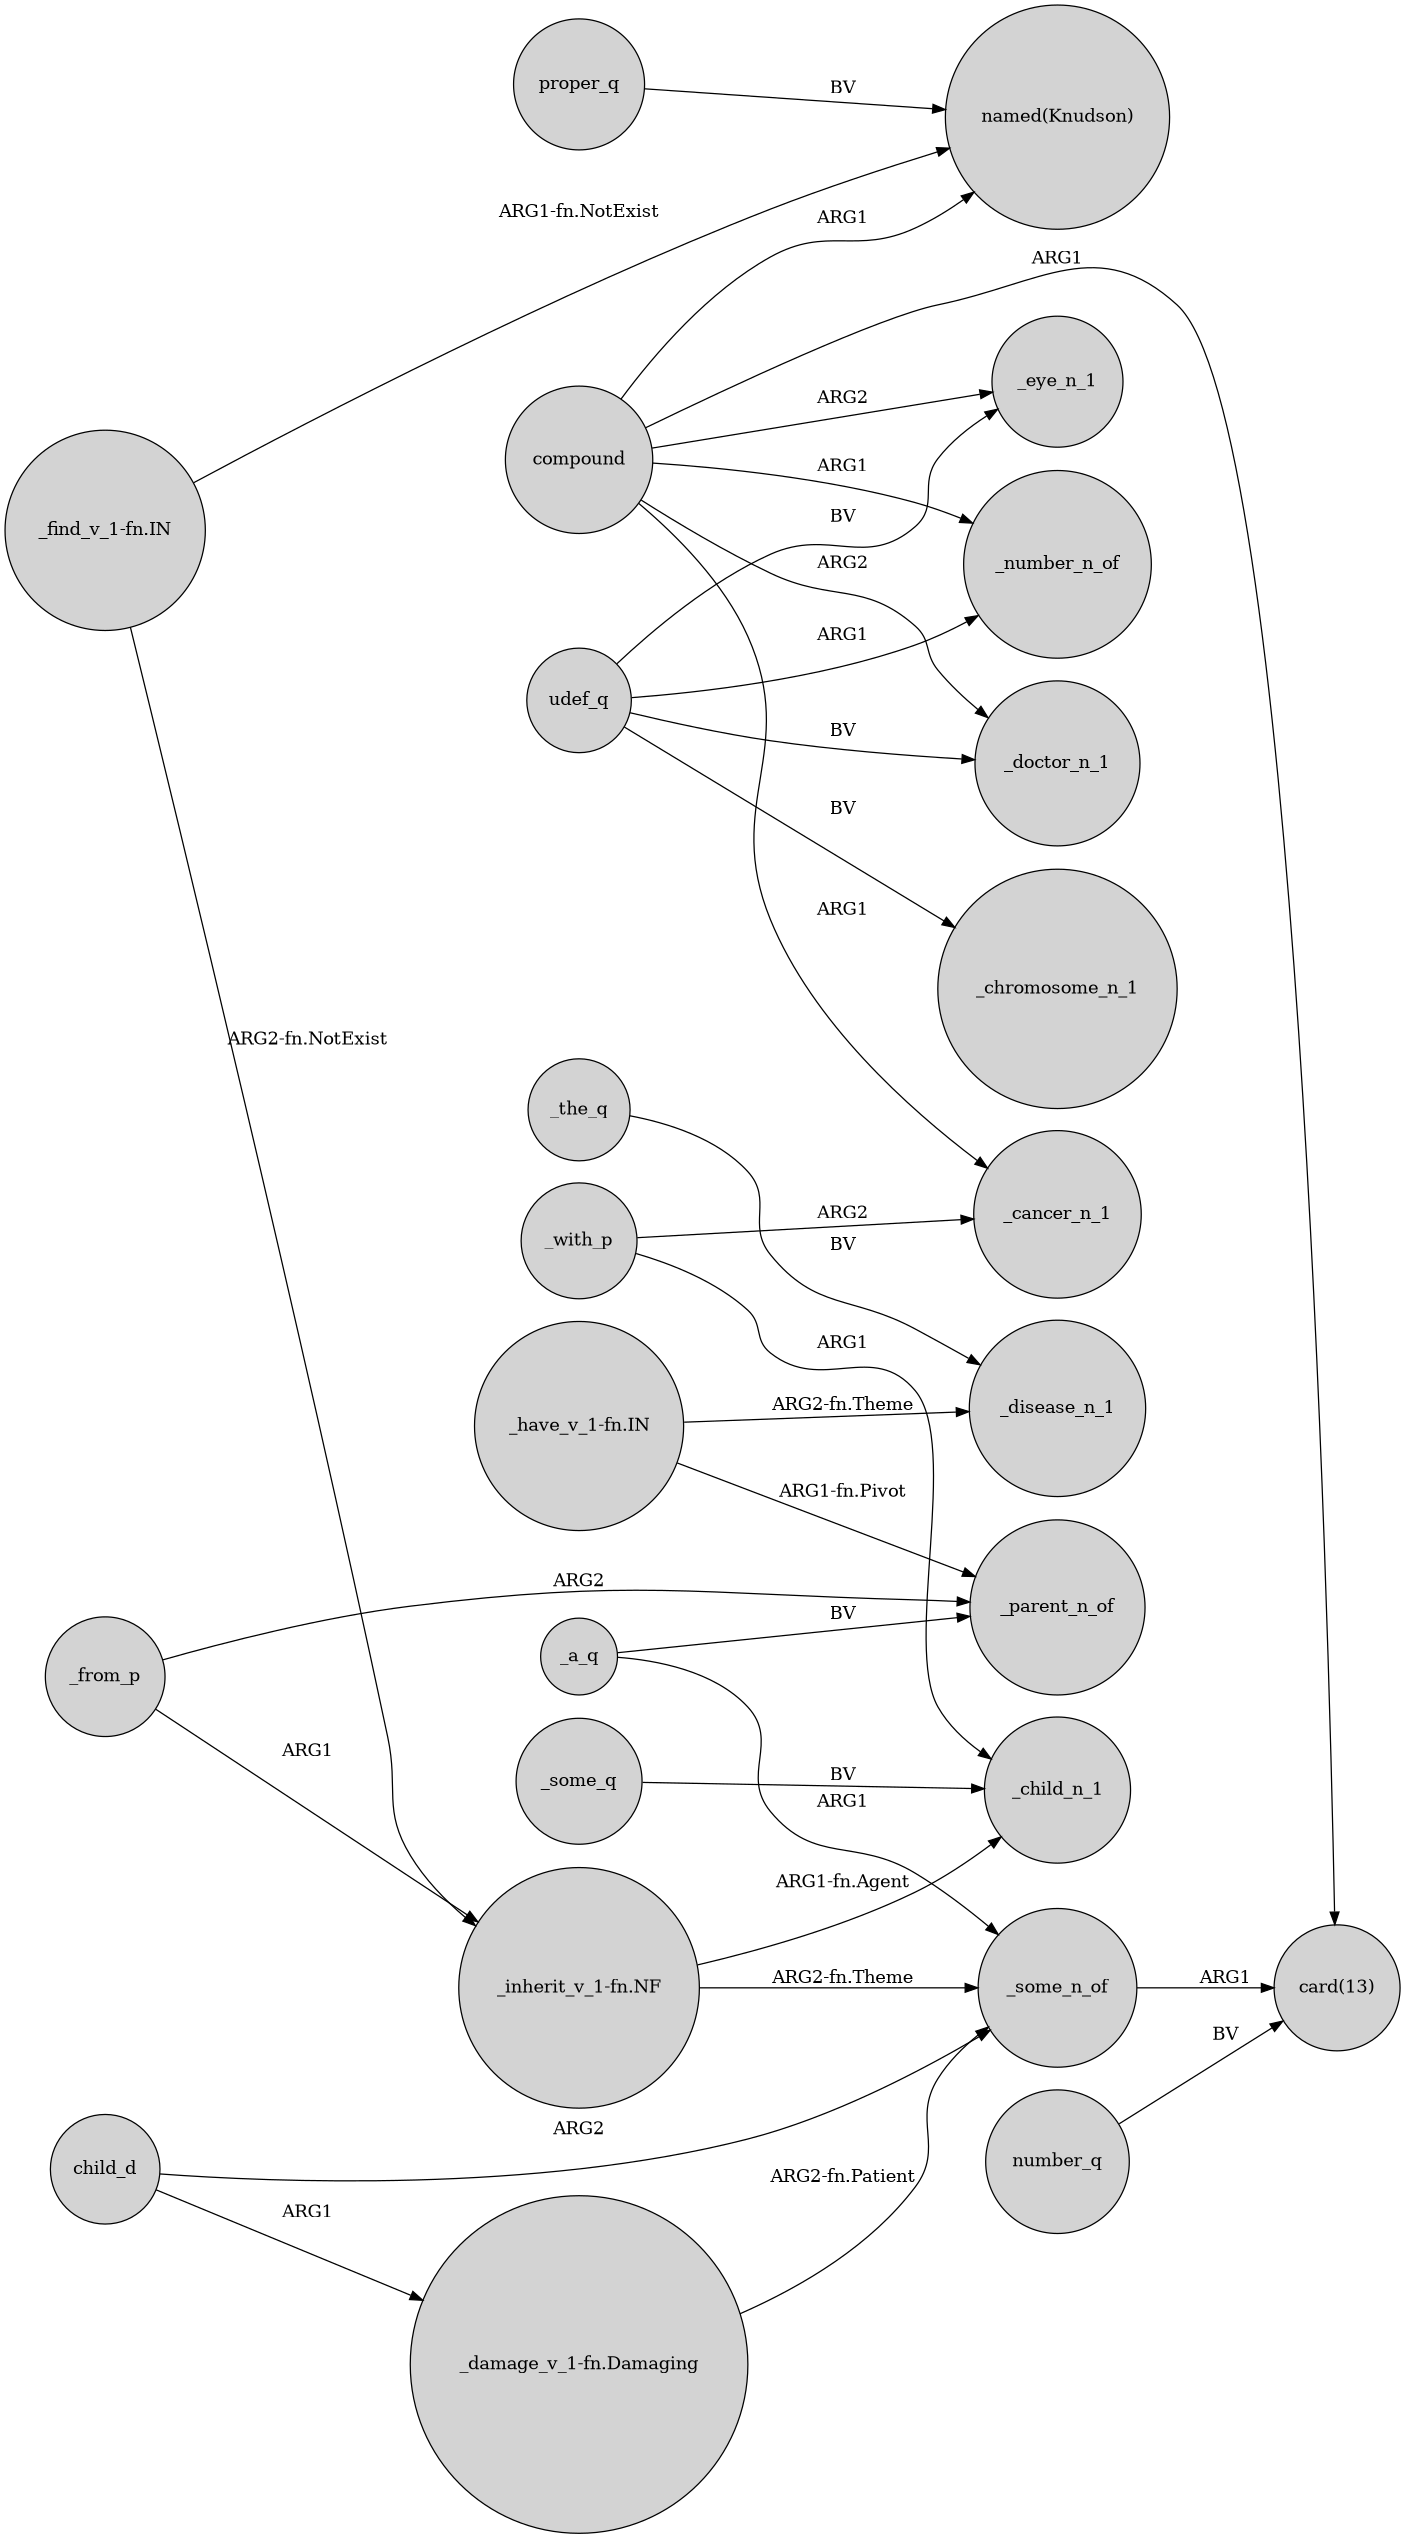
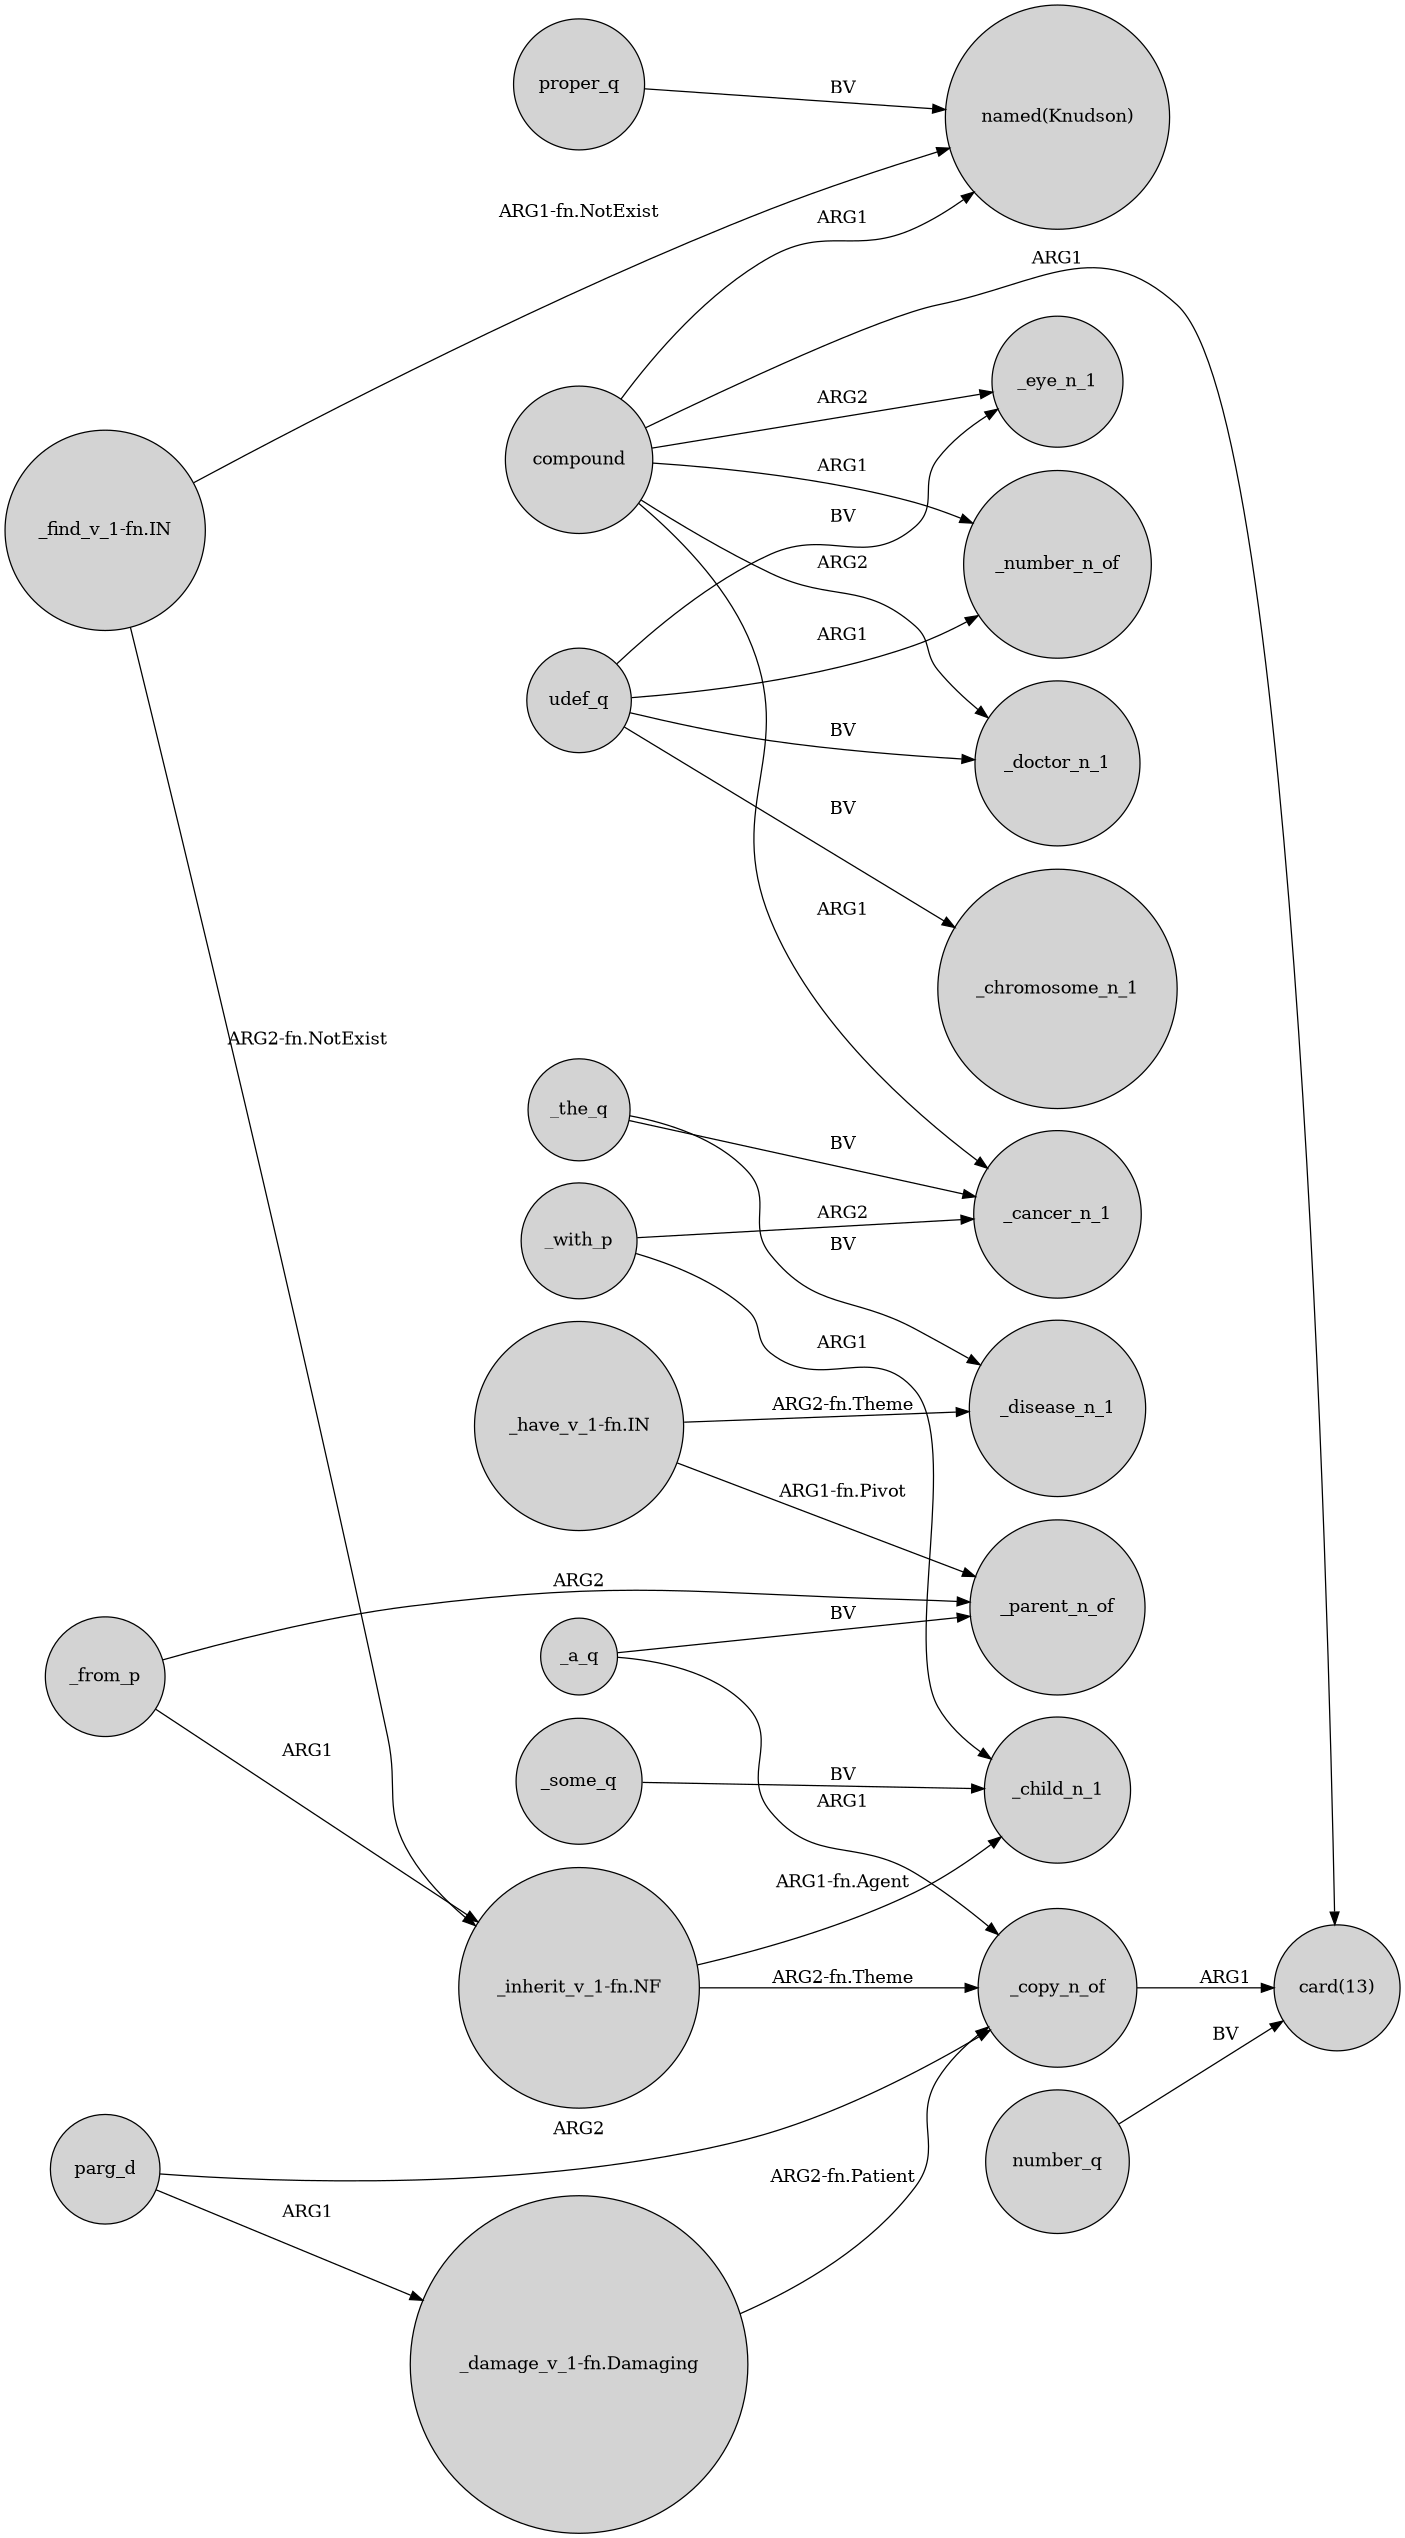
  digraph {
    rankdir=LR
    node [shape=circle style=filled]
    "_find_v_1-fn.IN"
    "_inherit_v_1-fn.NF"
    "named(Knudson)"
-   _copy_n_of [label=_some_n_of]
+   _copy_n_of
    _child_n_1
    "card(13)"
    compound
    _doctor_n_1
    _number_n_of
    _cancer_n_1
    _eye_n_1
    udef_q
    _chromosome_n_1
    _the_q
    _disease_n_1
    number_q
    proper_q
    _a_q
    _parent_n_of
-   parg_d [label=child_d]
+   parg_d
    "_damage_v_1-fn.Damaging"
    _from_p
    _with_p
    "_have_v_1-fn.IN"
    _some_q
    "_find_v_1-fn.IN" -> "_inherit_v_1-fn.NF" [label="ARG2-fn.NotExist"]
    "_find_v_1-fn.IN" -> "named(Knudson)" [label="ARG1-fn.NotExist"]
    "_inherit_v_1-fn.NF" -> _copy_n_of [label="ARG2-fn.Theme"]
    "_inherit_v_1-fn.NF" -> _child_n_1 [label="ARG1-fn.Agent"]
    _copy_n_of -> "card(13)" [label=ARG1]
    compound -> "named(Knudson)" [label=ARG1]
    compound -> "card(13)" [label=ARG1]
    compound -> _doctor_n_1 [label=ARG2]
    compound -> _number_n_of [label=ARG1]
    compound -> _cancer_n_1 [label=ARG1]
    compound -> _eye_n_1 [label=ARG2]
    udef_q -> _doctor_n_1 [label=BV]
    udef_q -> _number_n_of [label=ARG1]
    udef_q -> _eye_n_1 [label=BV]
    udef_q -> _chromosome_n_1 [label=BV]
+   _the_q -> _cancer_n_1 [label=BV]
    _the_q -> _disease_n_1 [label=BV]
    number_q -> "card(13)" [label=BV]
    proper_q -> "named(Knudson)" [label=BV]
    _a_q -> _copy_n_of [label=ARG1]
    _a_q -> _parent_n_of [label=BV]
    parg_d -> _copy_n_of [label=ARG2]
    parg_d -> "_damage_v_1-fn.Damaging" [label=ARG1]
    "_damage_v_1-fn.Damaging" -> _copy_n_of [label="ARG2-fn.Patient"]
    _from_p -> "_inherit_v_1-fn.NF" [label=ARG1]
    _from_p -> _parent_n_of [label=ARG2]
    _with_p -> _child_n_1 [label=ARG1]
    _with_p -> _cancer_n_1 [label=ARG2]
    "_have_v_1-fn.IN" -> _disease_n_1 [label="ARG2-fn.Theme"]
    "_have_v_1-fn.IN" -> _parent_n_of [label="ARG1-fn.Pivot"]
    _some_q -> _child_n_1 [label=BV]
  }
